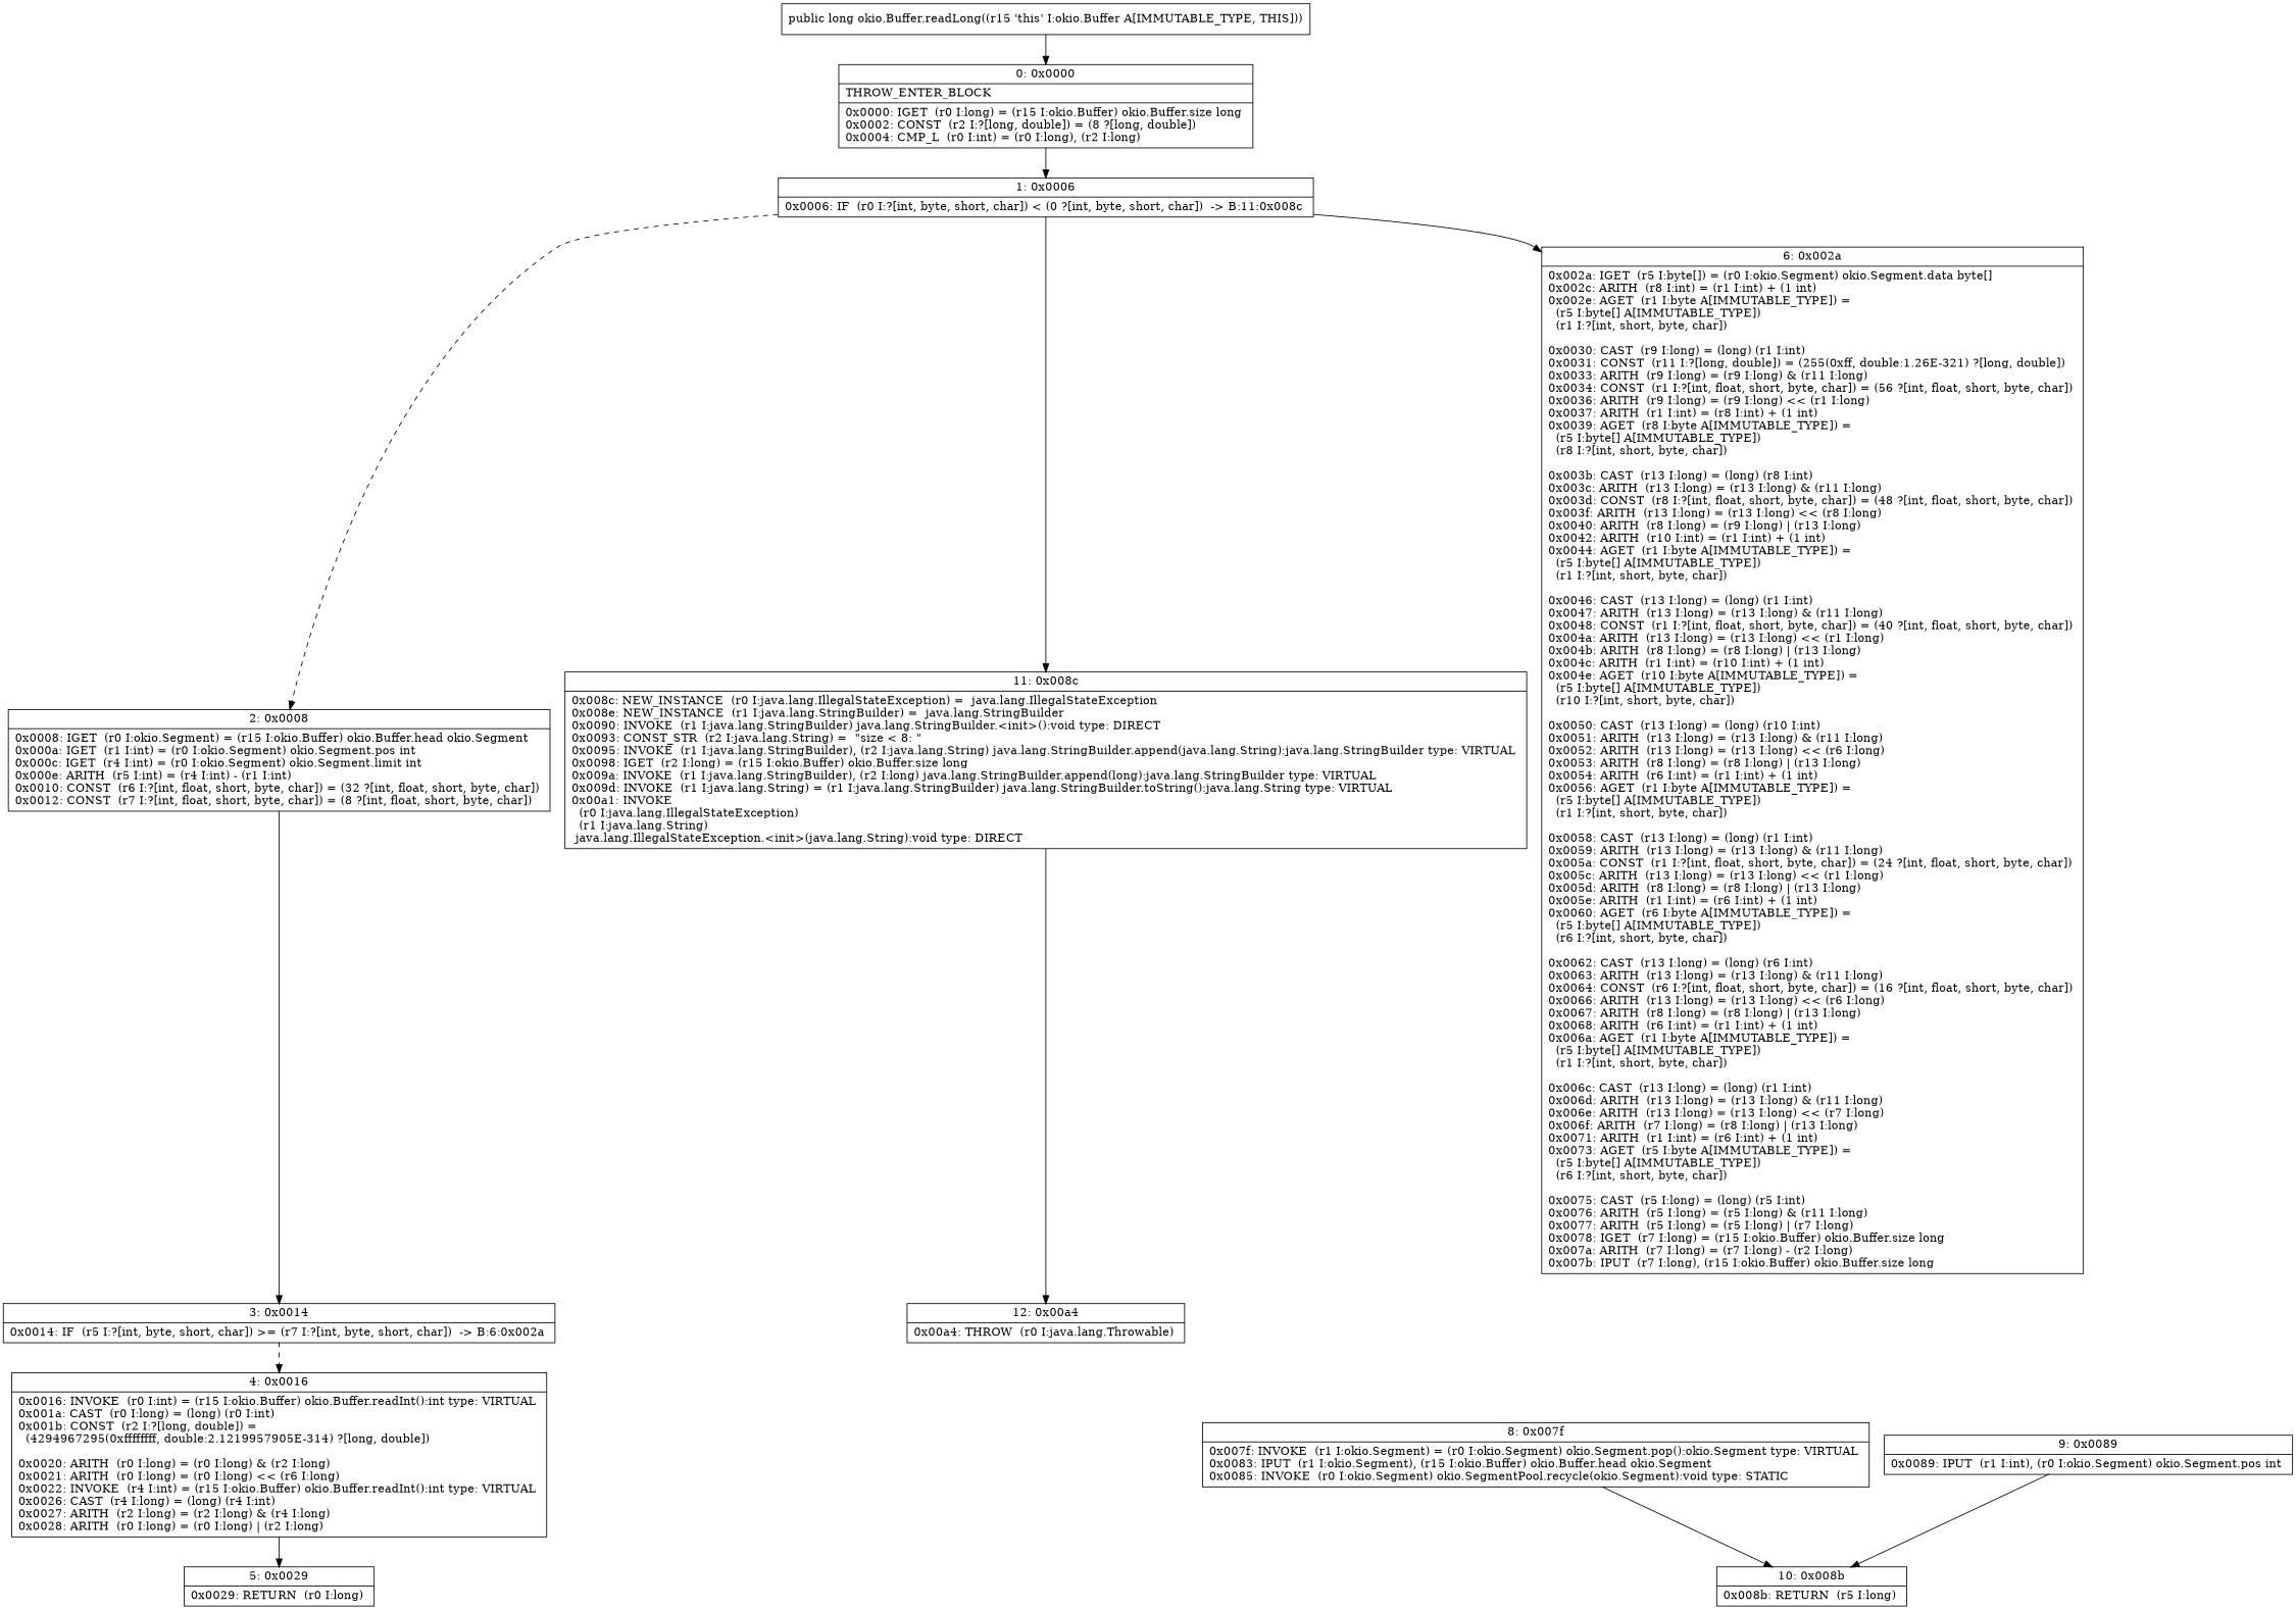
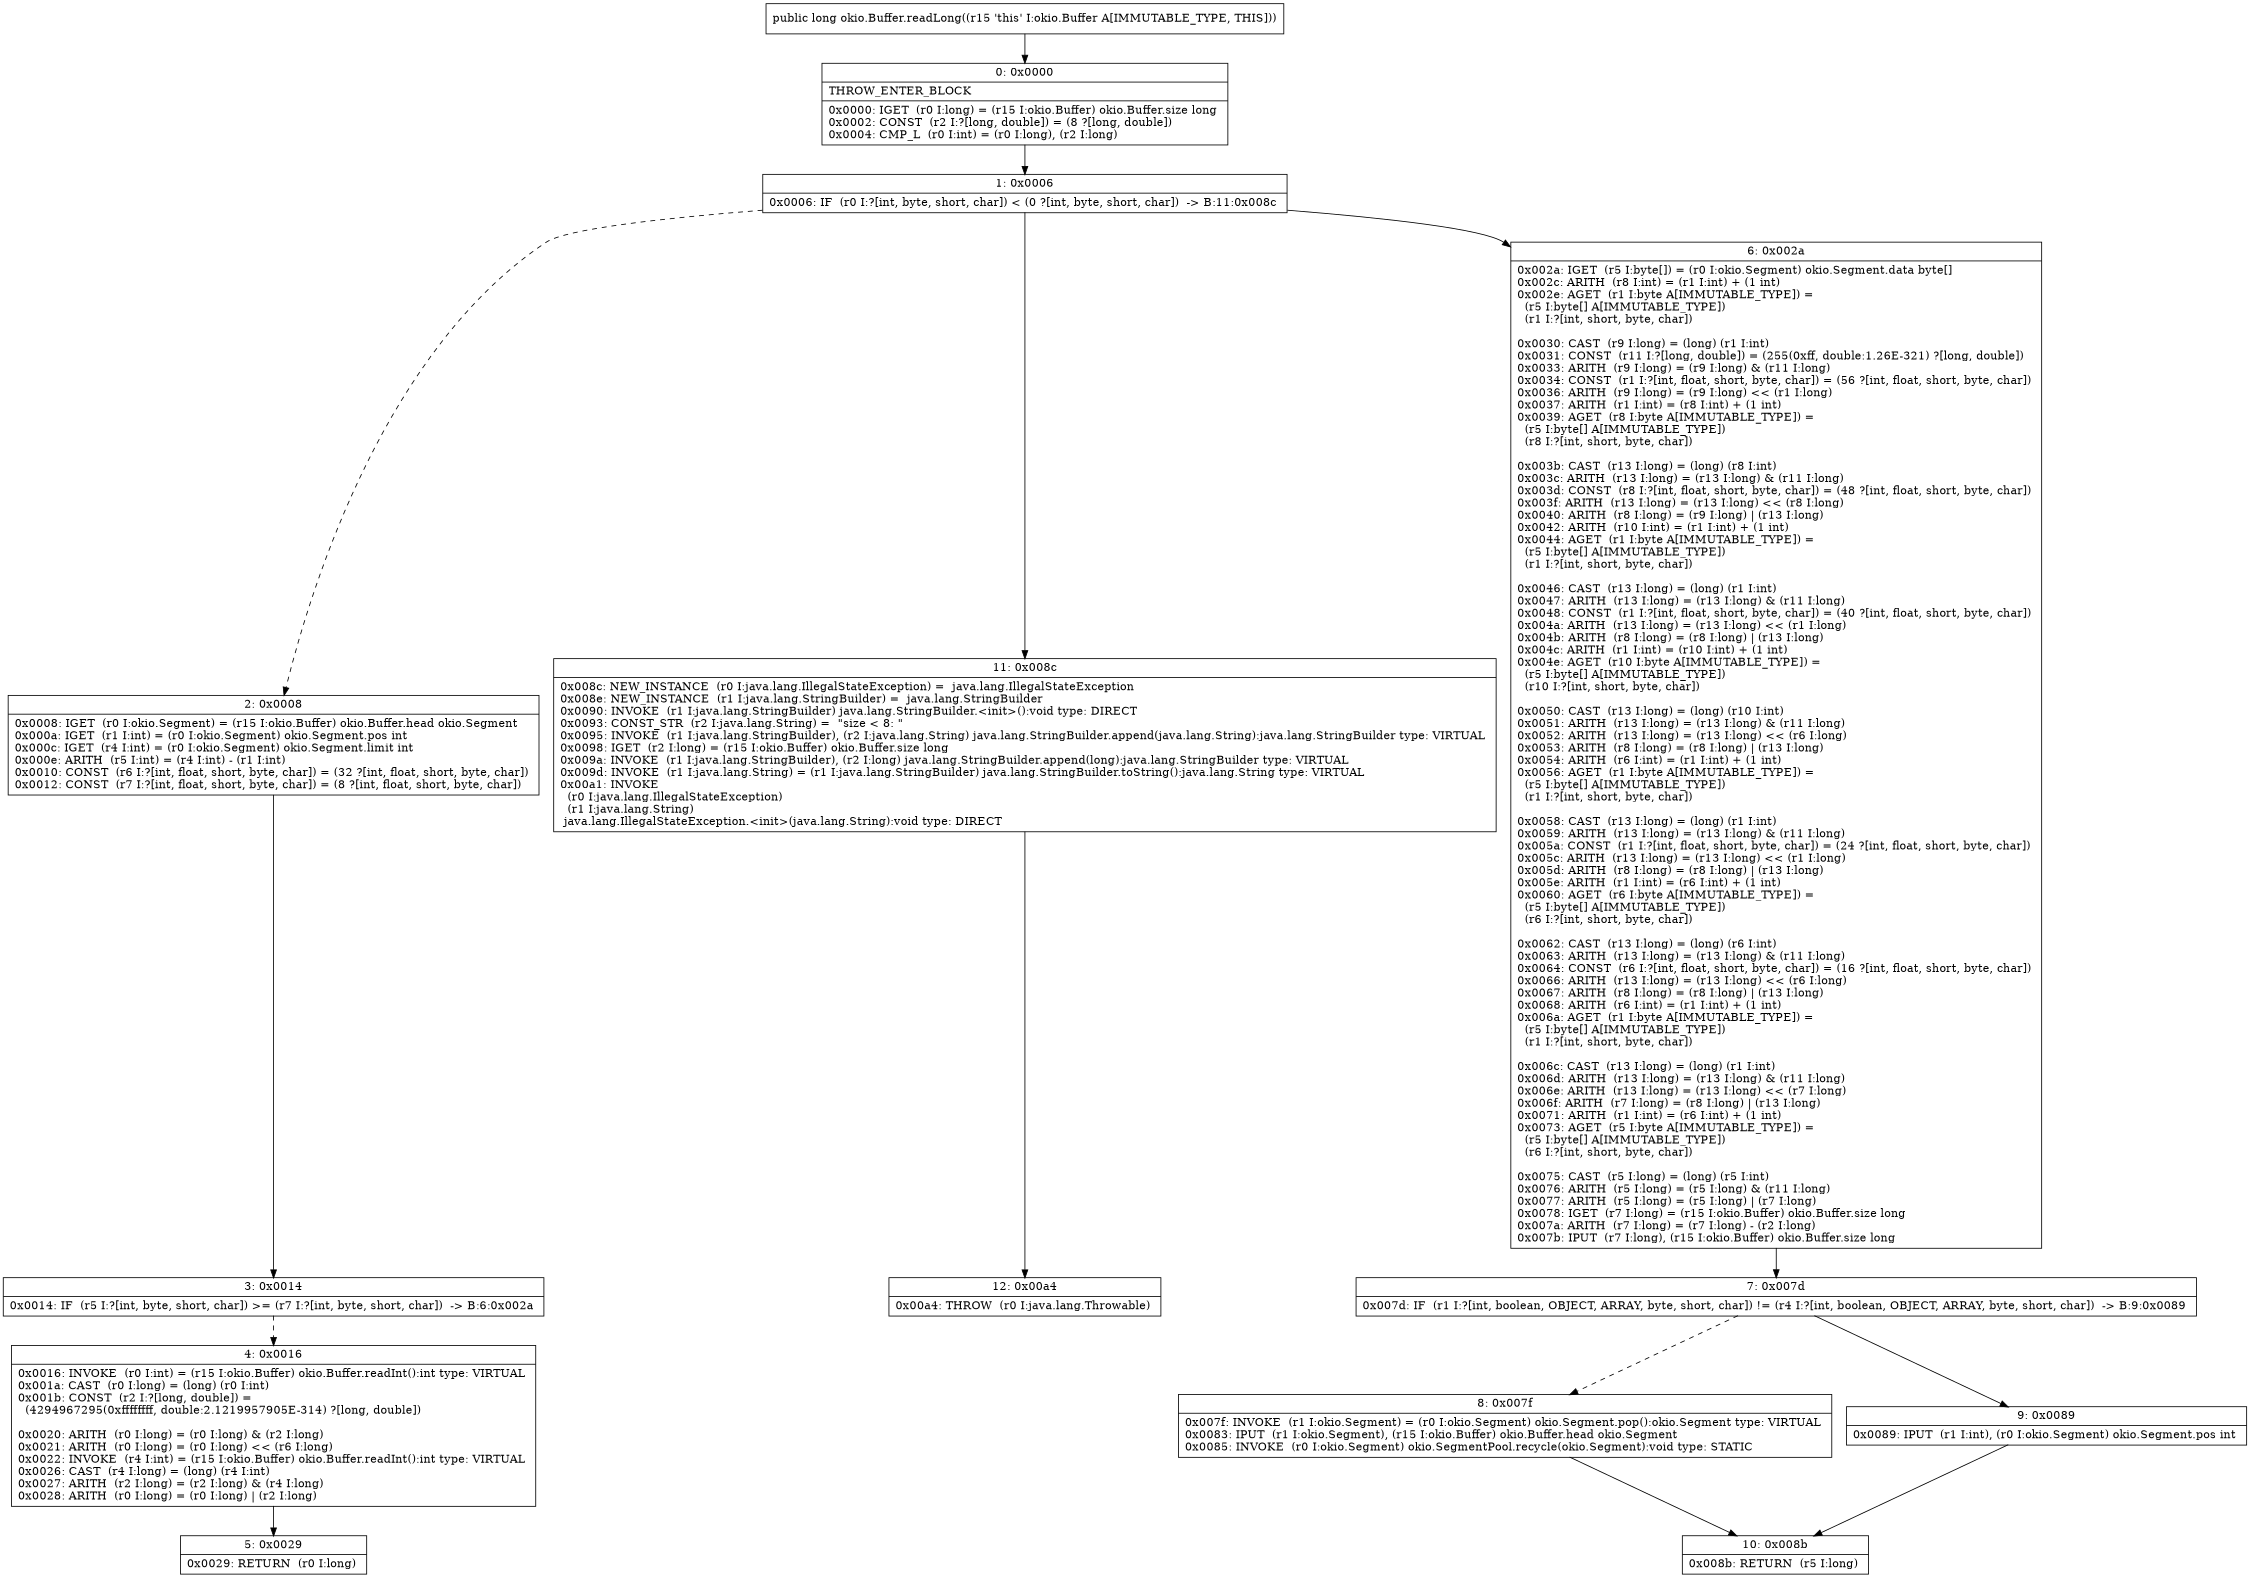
  digraph {
    node [shape=record]
    n1 [label="{0\:\ 0x0000|THROW_ENTER_BLOCK\l|0x0000: IGET  (r0 I:long) = (r15 I:okio.Buffer) okio.Buffer.size long \l0x0002: CONST  (r2 I:?[long, double]) = (8 ?[long, double]) \l0x0004: CMP_L  (r0 I:int) = (r0 I:long), (r2 I:long) \l}"]
    n2 [label="{1\:\ 0x0006|0x0006: IF  (r0 I:?[int, byte, short, char]) \< (0 ?[int, byte, short, char])  \-\> B:11:0x008c \l}"]
    n3 [label="{2\:\ 0x0008|0x0008: IGET  (r0 I:okio.Segment) = (r15 I:okio.Buffer) okio.Buffer.head okio.Segment \l0x000a: IGET  (r1 I:int) = (r0 I:okio.Segment) okio.Segment.pos int \l0x000c: IGET  (r4 I:int) = (r0 I:okio.Segment) okio.Segment.limit int \l0x000e: ARITH  (r5 I:int) = (r4 I:int) \- (r1 I:int) \l0x0010: CONST  (r6 I:?[int, float, short, byte, char]) = (32 ?[int, float, short, byte, char]) \l0x0012: CONST  (r7 I:?[int, float, short, byte, char]) = (8 ?[int, float, short, byte, char]) \l}"]
    n4 [label="{11\:\ 0x008c|0x008c: NEW_INSTANCE  (r0 I:java.lang.IllegalStateException) =  java.lang.IllegalStateException \l0x008e: NEW_INSTANCE  (r1 I:java.lang.StringBuilder) =  java.lang.StringBuilder \l0x0090: INVOKE  (r1 I:java.lang.StringBuilder) java.lang.StringBuilder.\<init\>():void type: DIRECT \l0x0093: CONST_STR  (r2 I:java.lang.String) =  \"size \< 8: \" \l0x0095: INVOKE  (r1 I:java.lang.StringBuilder), (r2 I:java.lang.String) java.lang.StringBuilder.append(java.lang.String):java.lang.StringBuilder type: VIRTUAL \l0x0098: IGET  (r2 I:long) = (r15 I:okio.Buffer) okio.Buffer.size long \l0x009a: INVOKE  (r1 I:java.lang.StringBuilder), (r2 I:long) java.lang.StringBuilder.append(long):java.lang.StringBuilder type: VIRTUAL \l0x009d: INVOKE  (r1 I:java.lang.String) = (r1 I:java.lang.StringBuilder) java.lang.StringBuilder.toString():java.lang.String type: VIRTUAL \l0x00a1: INVOKE  \l  (r0 I:java.lang.IllegalStateException)\l  (r1 I:java.lang.String)\l java.lang.IllegalStateException.\<init\>(java.lang.String):void type: DIRECT \l}"]
    n5 [label="{6\:\ 0x002a|0x002a: IGET  (r5 I:byte[]) = (r0 I:okio.Segment) okio.Segment.data byte[] \l0x002c: ARITH  (r8 I:int) = (r1 I:int) + (1 int) \l0x002e: AGET  (r1 I:byte A[IMMUTABLE_TYPE]) = \l  (r5 I:byte[] A[IMMUTABLE_TYPE])\l  (r1 I:?[int, short, byte, char])\l \l0x0030: CAST  (r9 I:long) = (long) (r1 I:int) \l0x0031: CONST  (r11 I:?[long, double]) = (255(0xff, double:1.26E\-321) ?[long, double]) \l0x0033: ARITH  (r9 I:long) = (r9 I:long) & (r11 I:long) \l0x0034: CONST  (r1 I:?[int, float, short, byte, char]) = (56 ?[int, float, short, byte, char]) \l0x0036: ARITH  (r9 I:long) = (r9 I:long) \<\< (r1 I:long) \l0x0037: ARITH  (r1 I:int) = (r8 I:int) + (1 int) \l0x0039: AGET  (r8 I:byte A[IMMUTABLE_TYPE]) = \l  (r5 I:byte[] A[IMMUTABLE_TYPE])\l  (r8 I:?[int, short, byte, char])\l \l0x003b: CAST  (r13 I:long) = (long) (r8 I:int) \l0x003c: ARITH  (r13 I:long) = (r13 I:long) & (r11 I:long) \l0x003d: CONST  (r8 I:?[int, float, short, byte, char]) = (48 ?[int, float, short, byte, char]) \l0x003f: ARITH  (r13 I:long) = (r13 I:long) \<\< (r8 I:long) \l0x0040: ARITH  (r8 I:long) = (r9 I:long) \| (r13 I:long) \l0x0042: ARITH  (r10 I:int) = (r1 I:int) + (1 int) \l0x0044: AGET  (r1 I:byte A[IMMUTABLE_TYPE]) = \l  (r5 I:byte[] A[IMMUTABLE_TYPE])\l  (r1 I:?[int, short, byte, char])\l \l0x0046: CAST  (r13 I:long) = (long) (r1 I:int) \l0x0047: ARITH  (r13 I:long) = (r13 I:long) & (r11 I:long) \l0x0048: CONST  (r1 I:?[int, float, short, byte, char]) = (40 ?[int, float, short, byte, char]) \l0x004a: ARITH  (r13 I:long) = (r13 I:long) \<\< (r1 I:long) \l0x004b: ARITH  (r8 I:long) = (r8 I:long) \| (r13 I:long) \l0x004c: ARITH  (r1 I:int) = (r10 I:int) + (1 int) \l0x004e: AGET  (r10 I:byte A[IMMUTABLE_TYPE]) = \l  (r5 I:byte[] A[IMMUTABLE_TYPE])\l  (r10 I:?[int, short, byte, char])\l \l0x0050: CAST  (r13 I:long) = (long) (r10 I:int) \l0x0051: ARITH  (r13 I:long) = (r13 I:long) & (r11 I:long) \l0x0052: ARITH  (r13 I:long) = (r13 I:long) \<\< (r6 I:long) \l0x0053: ARITH  (r8 I:long) = (r8 I:long) \| (r13 I:long) \l0x0054: ARITH  (r6 I:int) = (r1 I:int) + (1 int) \l0x0056: AGET  (r1 I:byte A[IMMUTABLE_TYPE]) = \l  (r5 I:byte[] A[IMMUTABLE_TYPE])\l  (r1 I:?[int, short, byte, char])\l \l0x0058: CAST  (r13 I:long) = (long) (r1 I:int) \l0x0059: ARITH  (r13 I:long) = (r13 I:long) & (r11 I:long) \l0x005a: CONST  (r1 I:?[int, float, short, byte, char]) = (24 ?[int, float, short, byte, char]) \l0x005c: ARITH  (r13 I:long) = (r13 I:long) \<\< (r1 I:long) \l0x005d: ARITH  (r8 I:long) = (r8 I:long) \| (r13 I:long) \l0x005e: ARITH  (r1 I:int) = (r6 I:int) + (1 int) \l0x0060: AGET  (r6 I:byte A[IMMUTABLE_TYPE]) = \l  (r5 I:byte[] A[IMMUTABLE_TYPE])\l  (r6 I:?[int, short, byte, char])\l \l0x0062: CAST  (r13 I:long) = (long) (r6 I:int) \l0x0063: ARITH  (r13 I:long) = (r13 I:long) & (r11 I:long) \l0x0064: CONST  (r6 I:?[int, float, short, byte, char]) = (16 ?[int, float, short, byte, char]) \l0x0066: ARITH  (r13 I:long) = (r13 I:long) \<\< (r6 I:long) \l0x0067: ARITH  (r8 I:long) = (r8 I:long) \| (r13 I:long) \l0x0068: ARITH  (r6 I:int) = (r1 I:int) + (1 int) \l0x006a: AGET  (r1 I:byte A[IMMUTABLE_TYPE]) = \l  (r5 I:byte[] A[IMMUTABLE_TYPE])\l  (r1 I:?[int, short, byte, char])\l \l0x006c: CAST  (r13 I:long) = (long) (r1 I:int) \l0x006d: ARITH  (r13 I:long) = (r13 I:long) & (r11 I:long) \l0x006e: ARITH  (r13 I:long) = (r13 I:long) \<\< (r7 I:long) \l0x006f: ARITH  (r7 I:long) = (r8 I:long) \| (r13 I:long) \l0x0071: ARITH  (r1 I:int) = (r6 I:int) + (1 int) \l0x0073: AGET  (r5 I:byte A[IMMUTABLE_TYPE]) = \l  (r5 I:byte[] A[IMMUTABLE_TYPE])\l  (r6 I:?[int, short, byte, char])\l \l0x0075: CAST  (r5 I:long) = (long) (r5 I:int) \l0x0076: ARITH  (r5 I:long) = (r5 I:long) & (r11 I:long) \l0x0077: ARITH  (r5 I:long) = (r5 I:long) \| (r7 I:long) \l0x0078: IGET  (r7 I:long) = (r15 I:okio.Buffer) okio.Buffer.size long \l0x007a: ARITH  (r7 I:long) = (r7 I:long) \- (r2 I:long) \l0x007b: IPUT  (r7 I:long), (r15 I:okio.Buffer) okio.Buffer.size long \l}"]
    n6 [label="{3\:\ 0x0014|0x0014: IF  (r5 I:?[int, byte, short, char]) \>= (r7 I:?[int, byte, short, char])  \-\> B:6:0x002a \l}"]
    n7 [label="{12\:\ 0x00a4|0x00a4: THROW  (r0 I:java.lang.Throwable) \l}"]
    n8 [label="{4\:\ 0x0016|0x0016: INVOKE  (r0 I:int) = (r15 I:okio.Buffer) okio.Buffer.readInt():int type: VIRTUAL \l0x001a: CAST  (r0 I:long) = (long) (r0 I:int) \l0x001b: CONST  (r2 I:?[long, double]) = \l  (4294967295(0xffffffff, double:2.1219957905E\-314) ?[long, double])\l \l0x0020: ARITH  (r0 I:long) = (r0 I:long) & (r2 I:long) \l0x0021: ARITH  (r0 I:long) = (r0 I:long) \<\< (r6 I:long) \l0x0022: INVOKE  (r4 I:int) = (r15 I:okio.Buffer) okio.Buffer.readInt():int type: VIRTUAL \l0x0026: CAST  (r4 I:long) = (long) (r4 I:int) \l0x0027: ARITH  (r2 I:long) = (r2 I:long) & (r4 I:long) \l0x0028: ARITH  (r0 I:long) = (r0 I:long) \| (r2 I:long) \l}"]
    n9 [label="{5\:\ 0x0029|0x0029: RETURN  (r0 I:long) \l}"]
+   n10 [label="{7\:\ 0x007d|0x007d: IF  (r1 I:?[int, boolean, OBJECT, ARRAY, byte, short, char]) != (r4 I:?[int, boolean, OBJECT, ARRAY, byte, short, char])  \-\> B:9:0x0089 \l}"]
    n11 [label="{8\:\ 0x007f|0x007f: INVOKE  (r1 I:okio.Segment) = (r0 I:okio.Segment) okio.Segment.pop():okio.Segment type: VIRTUAL \l0x0083: IPUT  (r1 I:okio.Segment), (r15 I:okio.Buffer) okio.Buffer.head okio.Segment \l0x0085: INVOKE  (r0 I:okio.Segment) okio.SegmentPool.recycle(okio.Segment):void type: STATIC \l}"]
    n12 [label="{9\:\ 0x0089|0x0089: IPUT  (r1 I:int), (r0 I:okio.Segment) okio.Segment.pos int \l}"]
    n13 [label="{10\:\ 0x008b|0x008b: RETURN  (r5 I:long) \l}"]
    n14 [label="{public long okio.Buffer.readLong((r15 'this' I:okio.Buffer A[IMMUTABLE_TYPE, THIS])) }"]
    n1 -> n2
    n2 -> n3 [style=dashed]
    n2 -> n4
    n2 -> n5
    n3 -> n6
    n4 -> n7
+   n5 -> n10
    n6 -> n8 [style=dashed]
    n8 -> n9
+   n10 -> n11 [style=dashed]
+   n10 -> n12
    n11 -> n13
    n12 -> n13
    n14 -> n1
  }
